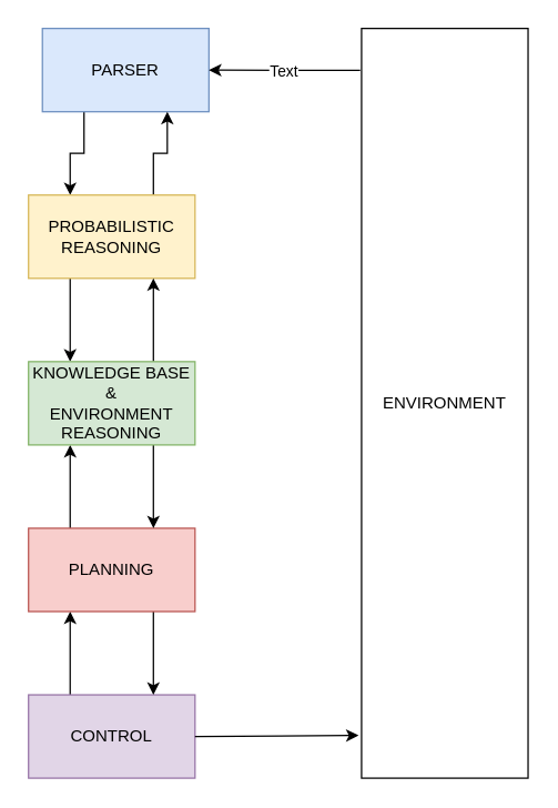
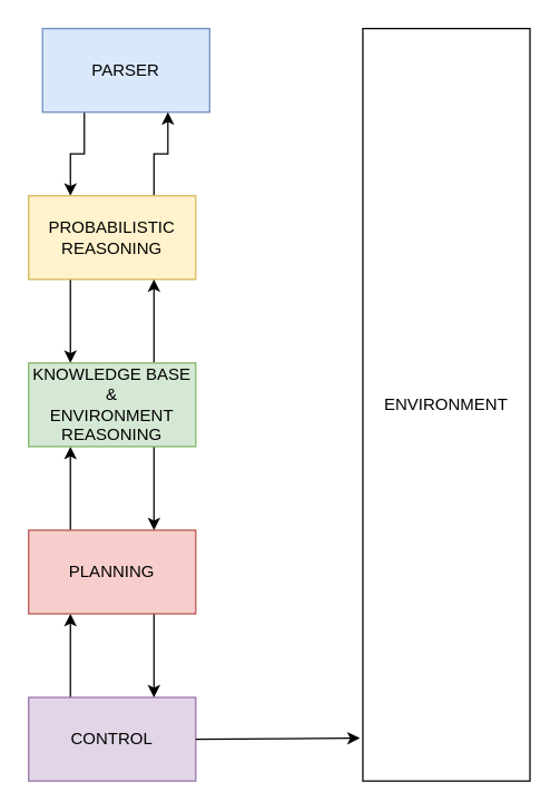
  <mxCell id="0" />
  <mxCell id="1" parent="0" />
  <mxCell id="2" style="edgeStyle=orthogonalEdgeStyle;rounded=0;orthogonalLoop=1;jettySize=auto;html=1;exitX=0.25;exitY=1;exitDx=0;exitDy=0;entryX=0.25;entryY=0;entryDx=0;entryDy=0;" parent="1" source="3" target="6" edge="1"><mxGeometry relative="1" as="geometry" /></mxCell>
  <mxCell id="3" value="PARSER" style="rounded=0;whiteSpace=wrap;html=1;fillColor=#dae8fc;strokeColor=#6c8ebf;" parent="1" vertex="1"><mxGeometry x="30" y="20" width="120" height="60" as="geometry" /></mxCell>
  <mxCell id="4" style="edgeStyle=orthogonalEdgeStyle;rounded=0;orthogonalLoop=1;jettySize=auto;html=1;exitX=0.25;exitY=1;exitDx=0;exitDy=0;entryX=0.25;entryY=0;entryDx=0;entryDy=0;" parent="1" source="6" target="14" edge="1"><mxGeometry relative="1" as="geometry" /></mxCell>
  <mxCell id="5" style="edgeStyle=orthogonalEdgeStyle;rounded=0;orthogonalLoop=1;jettySize=auto;html=1;exitX=0.75;exitY=0;exitDx=0;exitDy=0;entryX=0.75;entryY=1;entryDx=0;entryDy=0;" parent="1" source="6" target="3" edge="1"><mxGeometry relative="1" as="geometry" /></mxCell>
  <mxCell id="6" value="PROBABILISTIC&lt;br&gt;REASONING" style="rounded=0;whiteSpace=wrap;html=1;fillColor=#fff2cc;strokeColor=#d6b656;" parent="1" vertex="1"><mxGeometry x="20" y="140" width="120" height="60" as="geometry" /></mxCell>
  <mxCell id="7" style="edgeStyle=orthogonalEdgeStyle;rounded=0;orthogonalLoop=1;jettySize=auto;html=1;exitX=0.25;exitY=0;exitDx=0;exitDy=0;entryX=0.25;entryY=1;entryDx=0;entryDy=0;" parent="1" source="8" target="11" edge="1"><mxGeometry relative="1" as="geometry" /></mxCell>
  <mxCell id="8" value="CONTROL" style="rounded=0;whiteSpace=wrap;html=1;fillColor=#e1d5e7;strokeColor=#9673a6;" parent="1" vertex="1"><mxGeometry x="20" y="500" width="120" height="60" as="geometry" /></mxCell>
  <mxCell id="9" style="edgeStyle=orthogonalEdgeStyle;rounded=0;orthogonalLoop=1;jettySize=auto;html=1;exitX=0.75;exitY=1;exitDx=0;exitDy=0;entryX=0.75;entryY=0;entryDx=0;entryDy=0;" parent="1" source="11" target="8" edge="1"><mxGeometry relative="1" as="geometry" /></mxCell>
  <mxCell id="10" style="edgeStyle=orthogonalEdgeStyle;rounded=0;orthogonalLoop=1;jettySize=auto;html=1;exitX=0.25;exitY=0;exitDx=0;exitDy=0;entryX=0.25;entryY=1;entryDx=0;entryDy=0;" parent="1" source="11" target="14" edge="1"><mxGeometry relative="1" as="geometry" /></mxCell>
  <mxCell id="11" value="PLANNING" style="rounded=0;whiteSpace=wrap;html=1;fillColor=#f8cecc;strokeColor=#b85450;" parent="1" vertex="1"><mxGeometry x="20" y="380" width="120" height="60" as="geometry" /></mxCell>
  <mxCell id="12" style="edgeStyle=orthogonalEdgeStyle;rounded=0;orthogonalLoop=1;jettySize=auto;html=1;exitX=0.75;exitY=1;exitDx=0;exitDy=0;entryX=0.75;entryY=0;entryDx=0;entryDy=0;" parent="1" source="14" target="11" edge="1"><mxGeometry relative="1" as="geometry" /></mxCell>
  <mxCell id="13" style="edgeStyle=orthogonalEdgeStyle;rounded=0;orthogonalLoop=1;jettySize=auto;html=1;exitX=0.75;exitY=0;exitDx=0;exitDy=0;entryX=0.75;entryY=1;entryDx=0;entryDy=0;" parent="1" source="14" target="6" edge="1"><mxGeometry relative="1" as="geometry" /></mxCell>
  <mxCell id="14" value="KNOWLEDGE BASE &amp;amp; &lt;br&gt;ENVIRONMENT&lt;br&gt;REASONING" style="rounded=0;whiteSpace=wrap;html=1;fillColor=#d5e8d4;strokeColor=#82b366;" parent="1" vertex="1"><mxGeometry x="20" y="260" width="120" height="60" as="geometry" /></mxCell>
  <mxCell id="15" value="ENVIRONMENT" style="rounded=0;whiteSpace=wrap;html=1;" vertex="1" parent="1"><mxGeometry x="260" y="20" width="120" height="540" as="geometry" /></mxCell>
- <mxCell id="16" value="" style="endArrow=classic;html=1;entryX=1;entryY=0.5;entryDx=0;entryDy=0;exitX=-0.008;exitY=0.056;exitDx=0;exitDy=0;exitPerimeter=0;" edge="1" parent="1" source="15" target="3"><mxGeometry width="50" height="50" relative="1" as="geometry"><mxPoint x="257" y="50" as="sourcePoint" /><mxPoint x="510" y="290" as="targetPoint" /></mxGeometry></mxCell>
- <mxCell id="17" value="Text" style="edgeLabel;html=1;align=center;verticalAlign=middle;resizable=0;points=[];" vertex="1" connectable="0" parent="16"><mxGeometry x="0.031" relative="1" as="geometry"><mxPoint as="offset" /></mxGeometry></mxCell>
  <mxCell id="18" value="" style="endArrow=classic;html=1;exitX=1;exitY=0.5;exitDx=0;exitDy=0;entryX=-0.018;entryY=0.943;entryDx=0;entryDy=0;entryPerimeter=0;" edge="1" parent="1" source="8" target="15"><mxGeometry width="50" height="50" relative="1" as="geometry"><mxPoint x="460" y="340" as="sourcePoint" /><mxPoint x="260" y="527" as="targetPoint" /></mxGeometry></mxCell>
